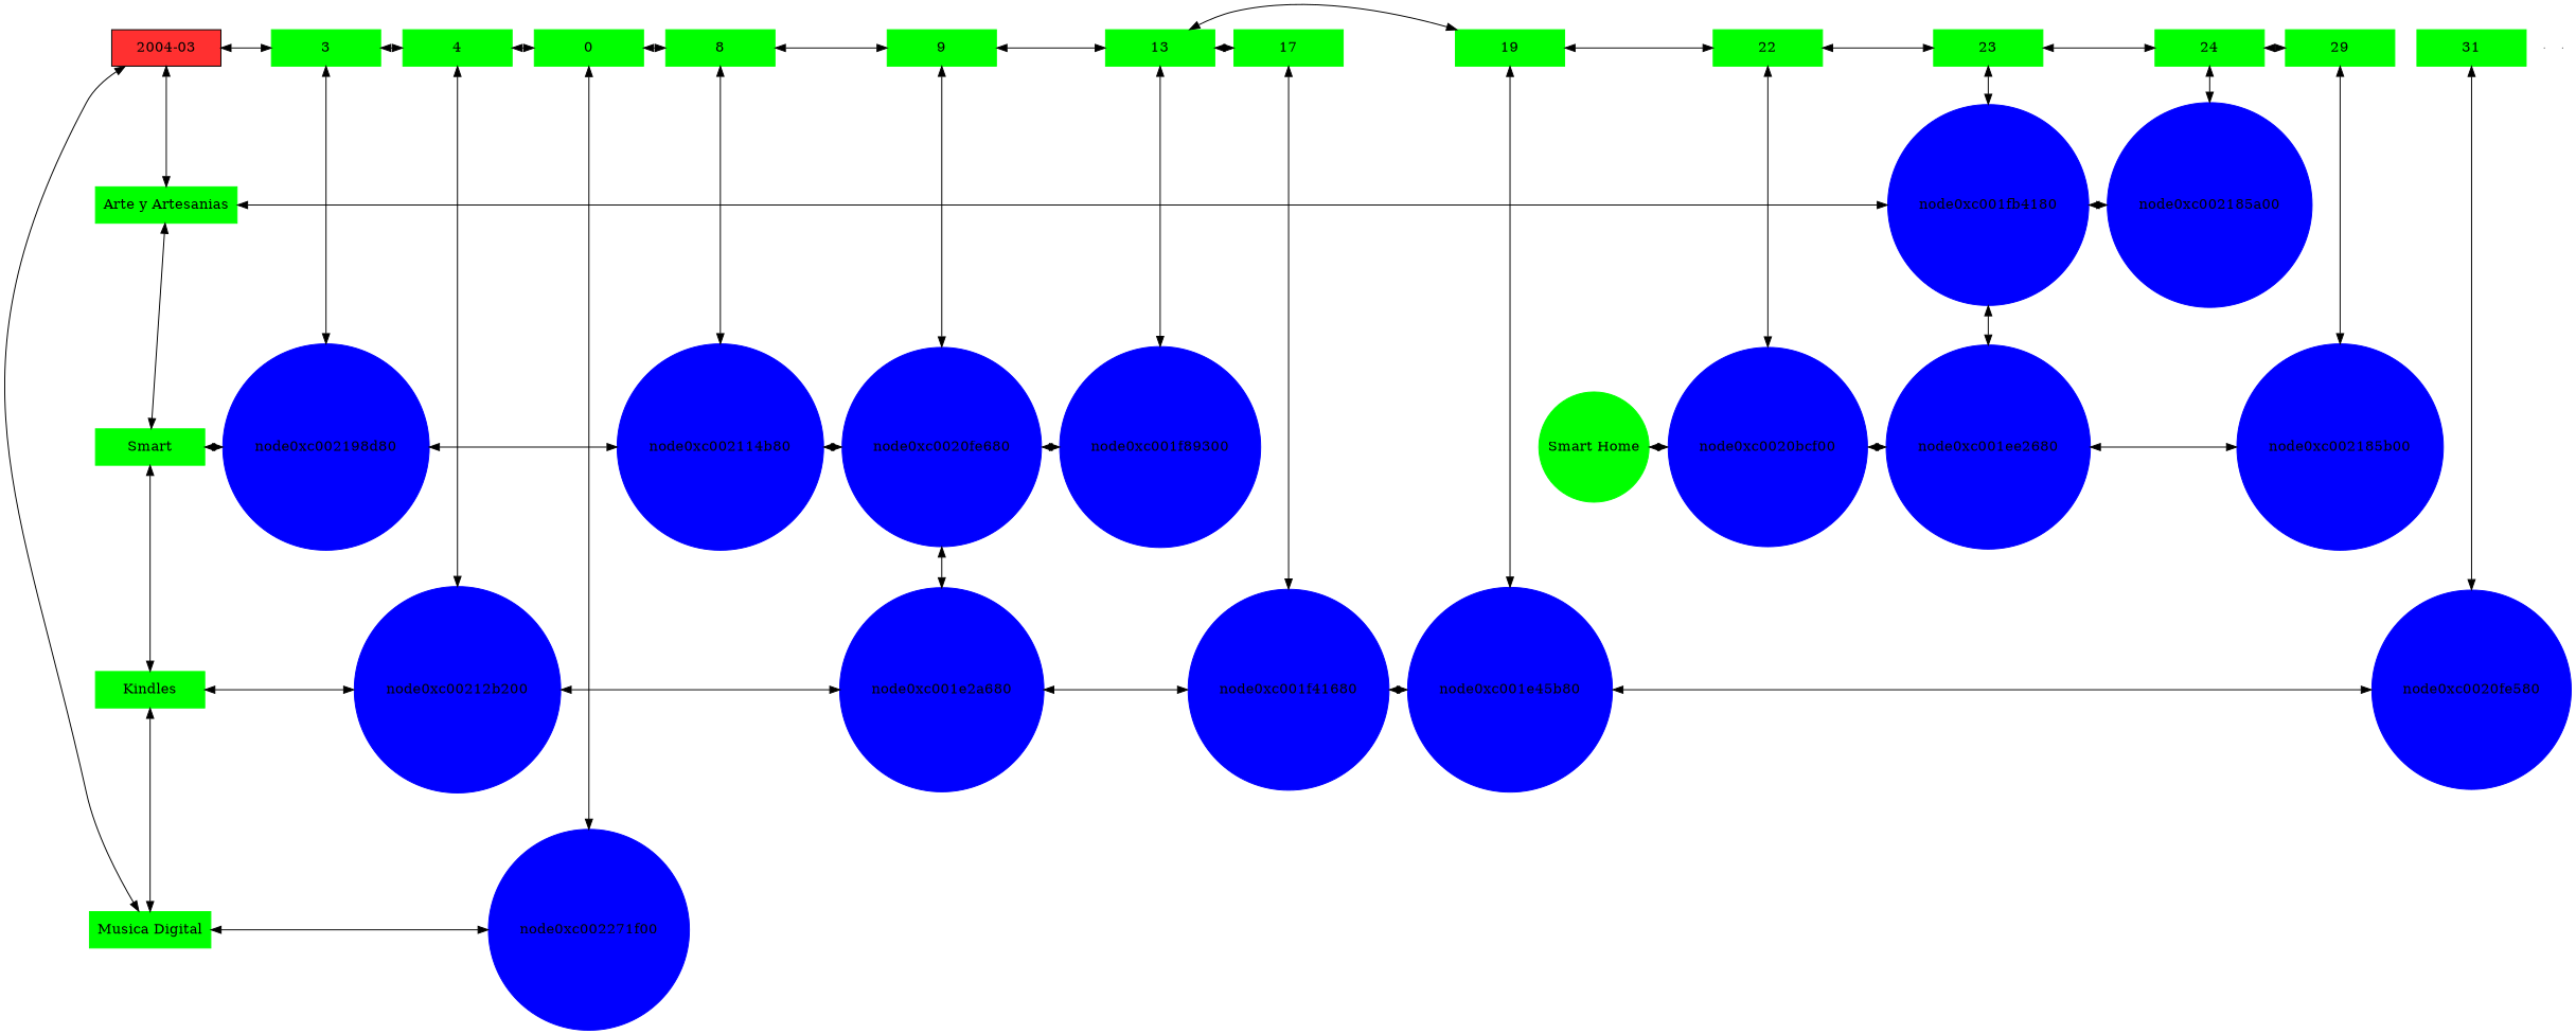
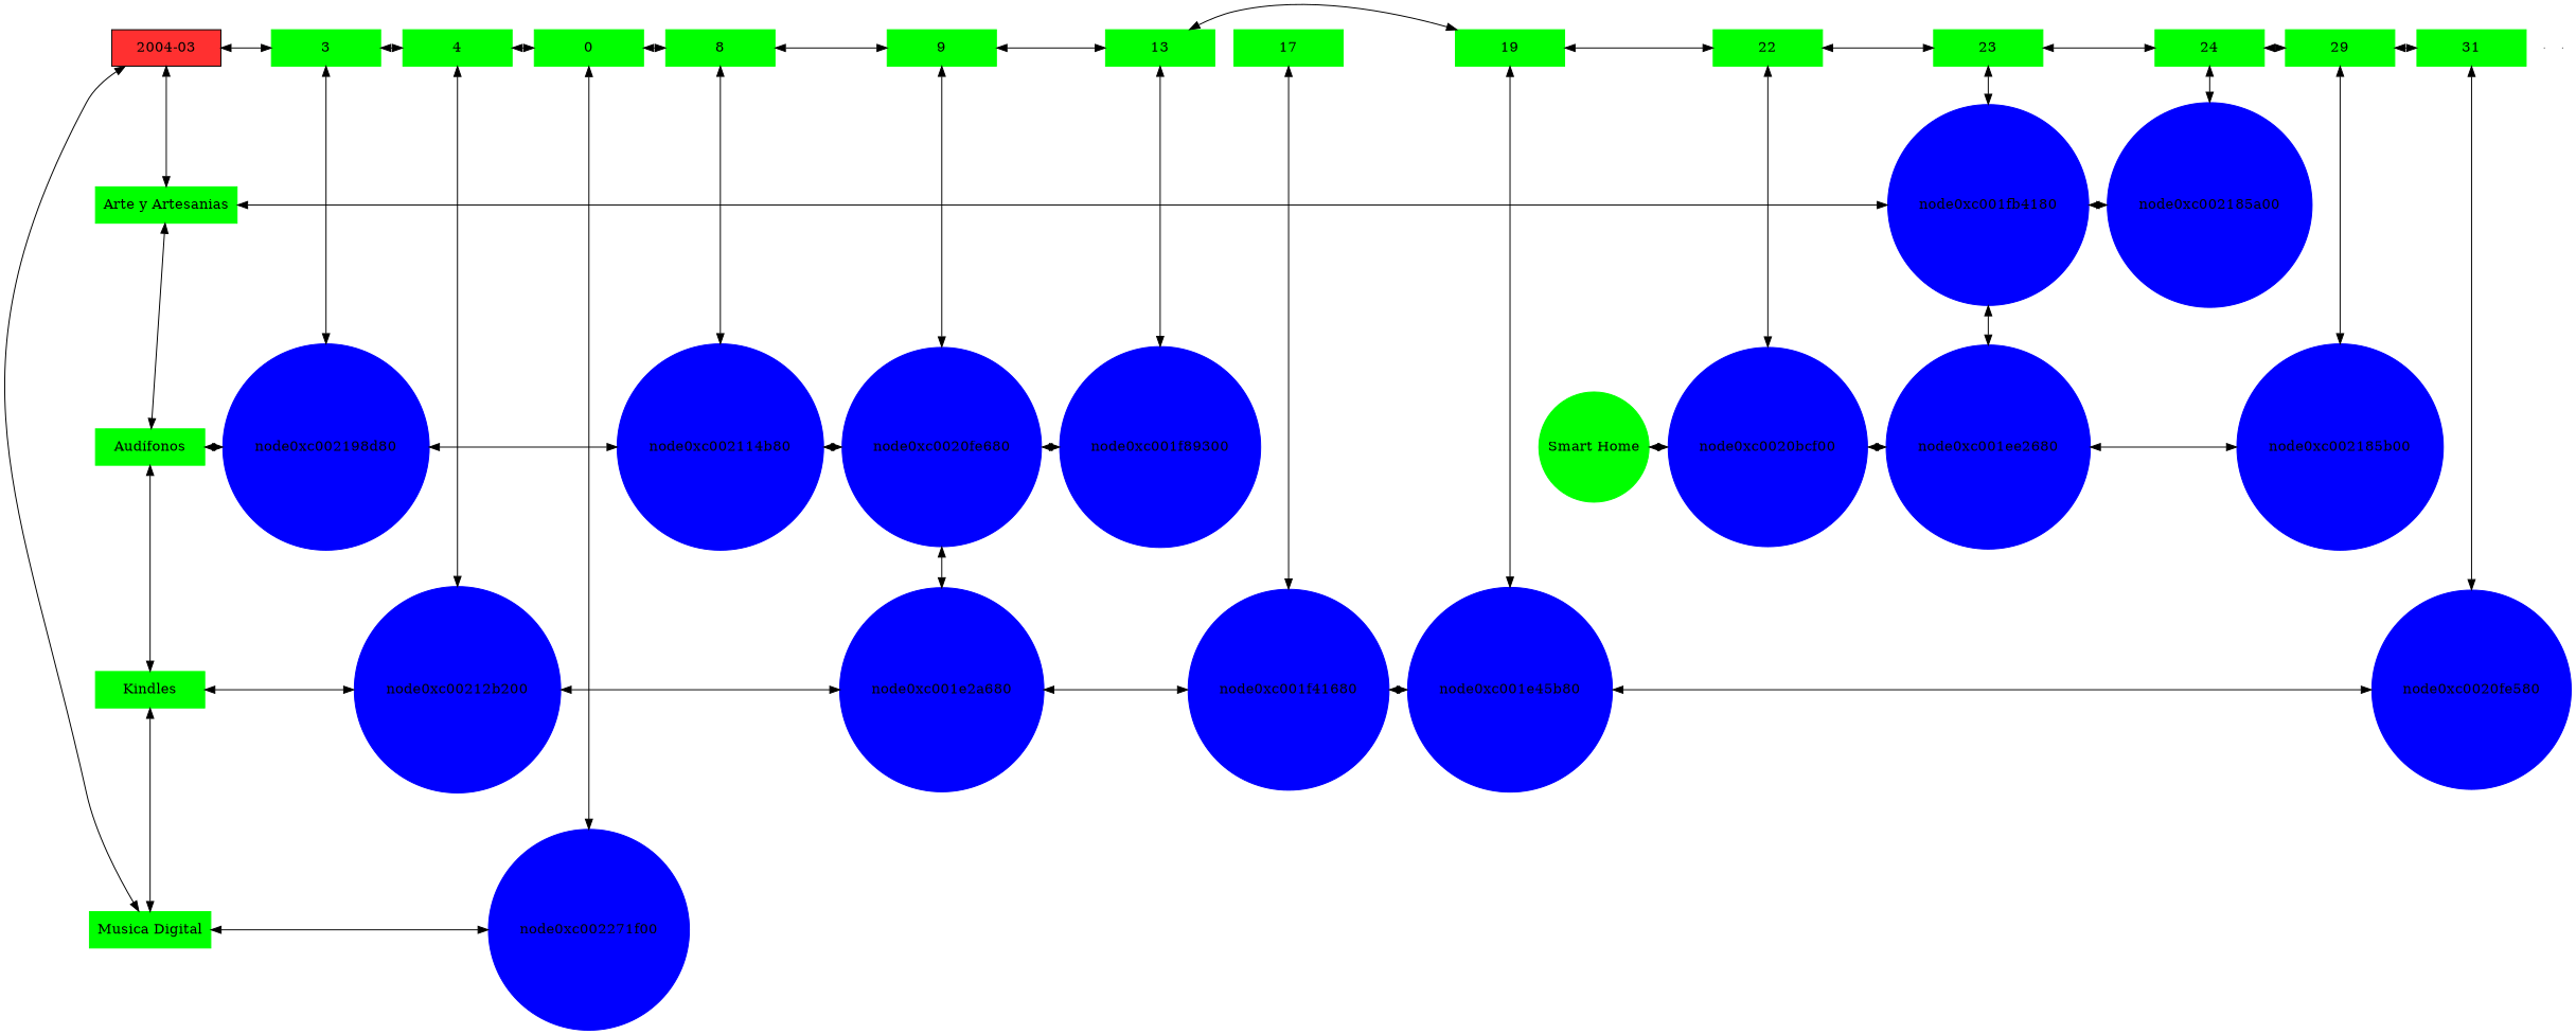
  digraph {
    node [group=1 shape=box style=filled color=green]
    edge [dir=both]
    n1 [fillcolor=firebrick1 label="2004-03" width=1.5 color=""]
    n2 [group=3 label=3 width=1.5]
    n3 [group=4 label=4 width=1.5]
    n4 [group=7 label=0 width=1.5]
    n5 [group=8 label=8 width=1.5]
    n6 [group=9 label=9 width=1.5]
    n7 [group=13 label=13 width=1.5]
    n8 [group=17 label=17 width=1.5]
    n9 [group=19 label=19 width=1.5]
    n10 [group=22 label=22 width=1.5]
    n11 [group=23 label=23 width=1.5]
    n12 [group=24 label=24 width=1.5]
    n13 [group=29 label=29 width=1.5]
    n14 [group=31 label=31 width=1.5]
    n15 [label="Arte y Artesanias" width=1.5]
    node0xc001fb4180 [color=blue group=23 shape=circle width=0.5]
    node0xc002185a00 [color=blue group=24 shape=circle width=0.5]
    node0xc0020fe680 [color=blue group=9 shape=circle width=0.5]
    node0xc001f89300 [color=blue group=13 shape=circle width=0.5]
-   n20 [label=Smart width=1.5]
+   n20 [label="Audífonos" width=1.5]
    node0xc002198d80 [color=blue group=3 shape=circle width=0.5]
    node0xc002114b80 [color=blue group=8 shape=circle width=0.5]
    n23 [label=Kindles width=1.5]
    node0xc00212b200 [color=blue group=4 shape=circle width=0.5]
    node0xc001e2a680 [color=blue group=9 shape=circle width=0.5]
    node0xc001f41680 [color=blue group=17 shape=circle width=0.5]
    node0xc001e45b80 [color=blue group=19 shape=circle width=0.5]
    node0xc0020fe580 [color=blue group=31 shape=circle width=0.5]
    n29 [label="Musica Digital" width=1.5]
    node0xc002271f00 [color=blue group=7 shape=circle width=0.5]
    n31 [label="Smart Home" shape=circle width=1.5]
    node0xc0020bcf00 [color=blue group=22 shape=circle width=0.5]
    node0xc001ee2680 [color=blue group=23 shape=circle width=0.5]
    node0xc002185b00 [color=blue group=29 shape=circle width=0.5]
    e0 [shape=point width=0 group="" style="" color=""]
    e1 [shape=point width=0 group="" style="" color=""]
    subgraph sub_1 {
      rank=same
      n1
      n2
    }
    subgraph sub_2 {
      rank=same
      n2
      n3
    }
    subgraph sub_3 {
      rank=same
      n3
      n4
    }
    subgraph sub_4 {
      rank=same
      n4
      n5
    }
    subgraph sub_5 {
      rank=same
      n5
      n6
    }
    subgraph sub_6 {
      rank=same
      n6
      n7
    }
    subgraph sub_7 {
      rank=same
      n7
      n8
    }
    subgraph sub_8 {
      rank=same
      n8
      n9
    }
    subgraph sub_9 {
      rank=same
      n9
      n10
    }
    subgraph sub_10 {
      rank=same
      n10
      n11
    }
    subgraph sub_11 {
      rank=same
      n11
      n12
    }
    subgraph sub_12 {
      rank=same
      n12
      n13
    }
    subgraph sub_13 {
      rank=same
      n13
      n14
    }
    subgraph sub_14 {
      rank=same
      n15
      node0xc001fb4180
    }
    subgraph sub_15 {
      rank=same
      node0xc001fb4180
      node0xc002185a00
    }
    subgraph sub_16 {
      rank=same
      node0xc0020fe680
      node0xc001f89300
    }
    subgraph sub_17 {
      rank=same
      n20
      node0xc002198d80
    }
    subgraph sub_18 {
      rank=same
      node0xc002198d80
      node0xc002114b80
    }
    subgraph sub_19 {
      rank=same
      node0xc0020fe680
      node0xc002114b80
    }
    subgraph sub_20 {
      rank=same
      n23
      node0xc00212b200
    }
    subgraph sub_21 {
      rank=same
      node0xc00212b200
      node0xc001e2a680
    }
    subgraph sub_22 {
      rank=same
      node0xc001e2a680
      node0xc001f41680
    }
    subgraph sub_23 {
      rank=same
      node0xc001f41680
      node0xc001e45b80
    }
    subgraph sub_24 {
      rank=same
      node0xc001e45b80
      node0xc0020fe580
    }
    subgraph sub_25 {
      rank=same
      n29
      node0xc002271f00
    }
    subgraph sub_26 {
      rank=same
      n31
      node0xc0020bcf00
    }
    subgraph sub_27 {
      rank=same
      node0xc0020bcf00
      node0xc001ee2680
    }
    subgraph sub_28 {
      rank=same
      node0xc001ee2680
      node0xc002185b00
    }
    n1 -> n2
    n1 -> n15
    n2 -> n3
    n2 -> node0xc002198d80
    n3 -> n4
    n3 -> node0xc00212b200
    n4 -> n5
    n4 -> node0xc002271f00
    n5 -> n6
    n5 -> node0xc002114b80
    n6 -> n7
    n6 -> node0xc0020fe680
-   n7 -> n8
    n7 -> n9
    n7 -> node0xc001f89300
    n8 -> node0xc001f41680
    n9 -> n10
    n9 -> node0xc001e45b80
    n10 -> n11
    n10 -> node0xc0020bcf00
    n11 -> n12
    n11 -> node0xc001fb4180
    n12 -> n13
    n12 -> node0xc002185a00
+   n13 -> n14
    n13 -> node0xc002185b00
    n14 -> node0xc0020fe580
    n15 -> node0xc001fb4180
    n15 -> n20
    node0xc001fb4180 -> node0xc002185a00
    node0xc001fb4180 -> node0xc001ee2680
    node0xc0020fe680 -> node0xc001f89300
    node0xc0020fe680 -> node0xc001e2a680
    n20 -> node0xc002198d80
    n20 -> n23
    node0xc002198d80 -> node0xc002114b80
    node0xc002114b80 -> node0xc0020fe680
    n23 -> node0xc00212b200
    n23 -> n29
    node0xc00212b200 -> node0xc001e2a680
    node0xc001e2a680 -> node0xc001f41680
    node0xc001f41680 -> node0xc001e45b80
    node0xc001e45b80 -> node0xc0020fe580
    n29 -> n1
    n29 -> node0xc002271f00
    n31 -> node0xc0020bcf00
    node0xc0020bcf00 -> node0xc001ee2680
    node0xc001ee2680 -> node0xc002185b00
  }
